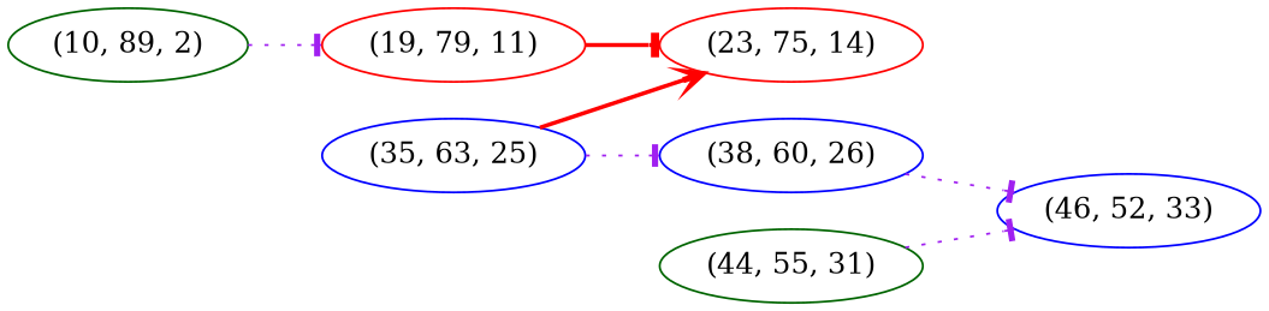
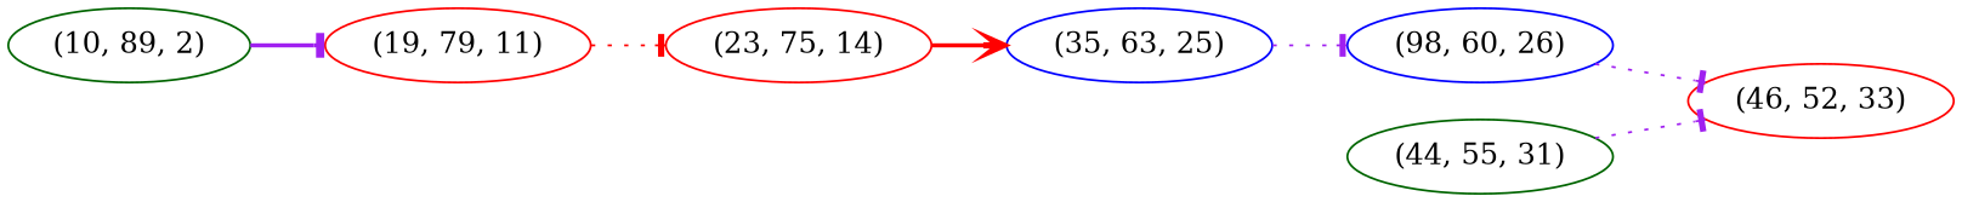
  digraph {
    fontname="DejaVu Serif"
    rankdir=LR
    node [color=blue fontname="DejaVu Serif"]
    edge [arrowhead=tee color=purple fontname="DejaVu Serif" style=bold]
    "(10, 89, 2)" [color=darkgreen]
    "(19, 79, 11)" [color=red]
    "(23, 75, 14)" [color=red]
    "(35, 63, 25)"
-   "(38, 60, 26)"
-   "(46, 52, 33)"
+   "(38, 60, 26)" [label="(98, 60, 26)"]
+   "(46, 52, 33)" [color=red]
    "(44, 55, 31)" [color=darkgreen]
-   "(10, 89, 2)" -> "(19, 79, 11)" [style=dotted]
-   "(19, 79, 11)" -> "(23, 75, 14)" [color=red]
-   "(35, 63, 25)" -> "(23, 75, 14)" [arrowhead=vee color=red]
+   "(10, 89, 2)" -> "(19, 79, 11)"
+   "(19, 79, 11)" -> "(23, 75, 14)" [color=red style=dotted]
+   "(23, 75, 14)" -> "(35, 63, 25)" [arrowhead=vee color=red]
    "(35, 63, 25)" -> "(38, 60, 26)" [style=dotted]
    "(38, 60, 26)" -> "(46, 52, 33)" [style=dotted]
    "(44, 55, 31)" -> "(46, 52, 33)" [style=dotted]
  }
